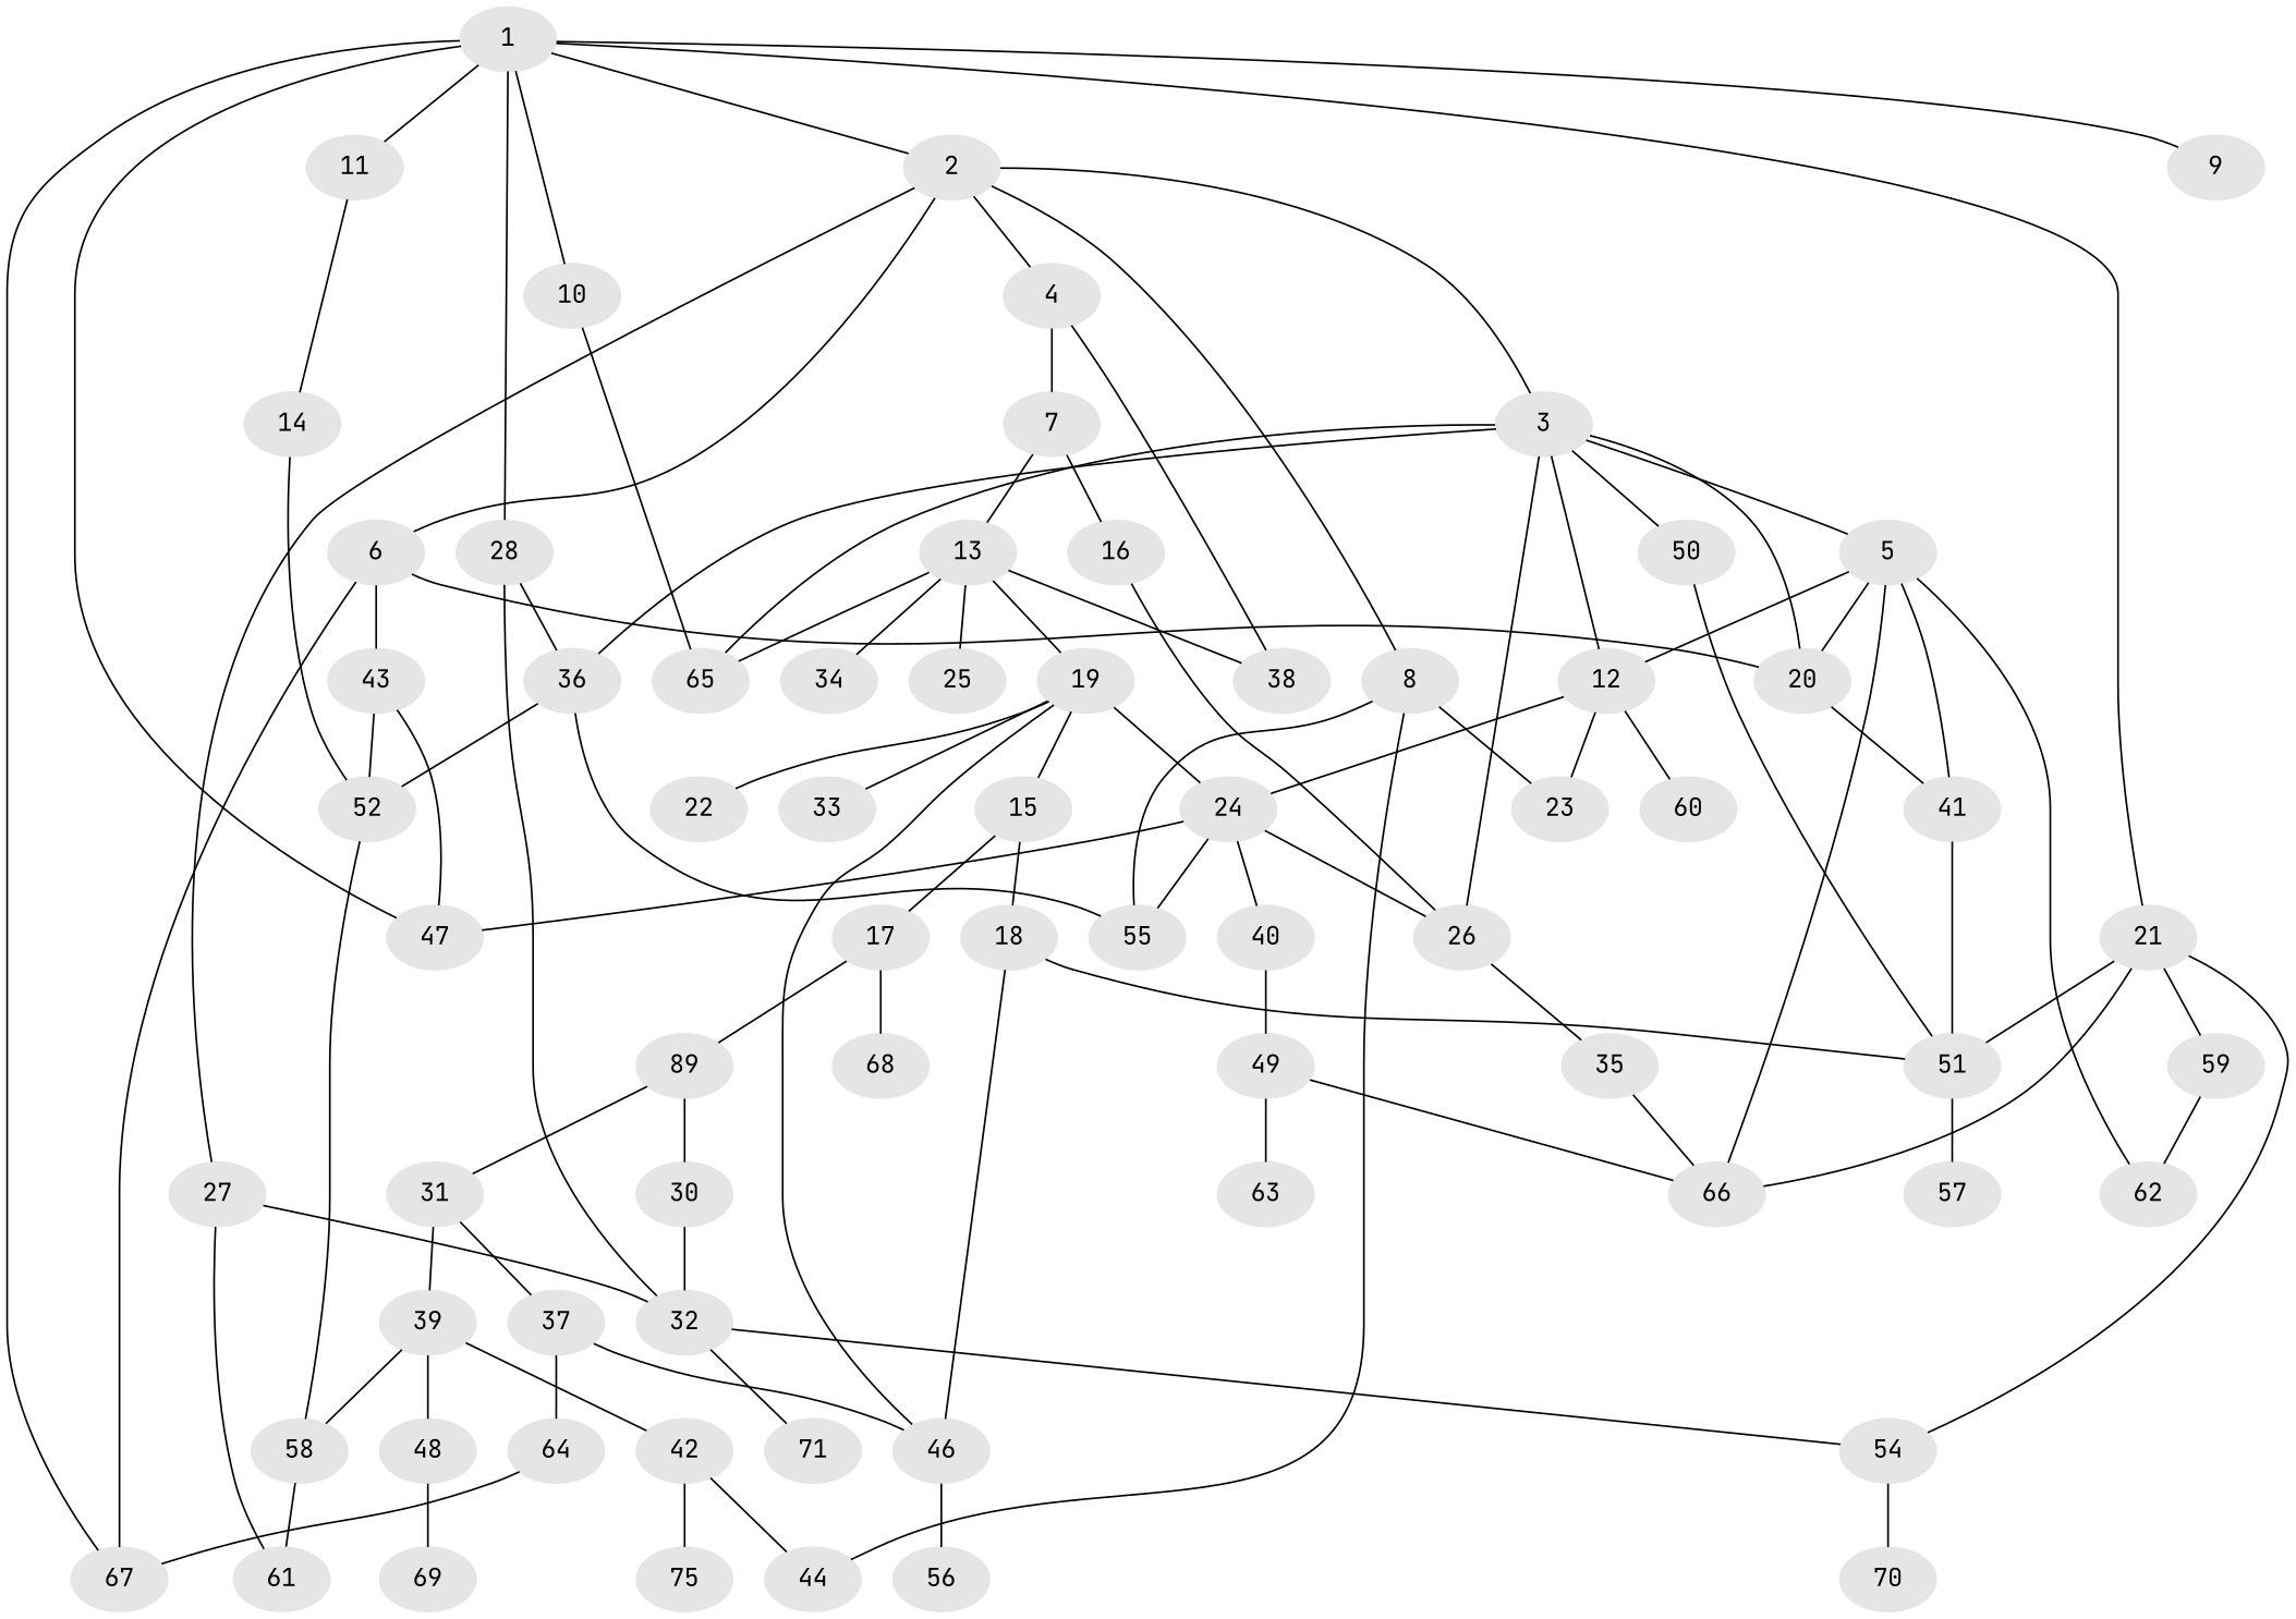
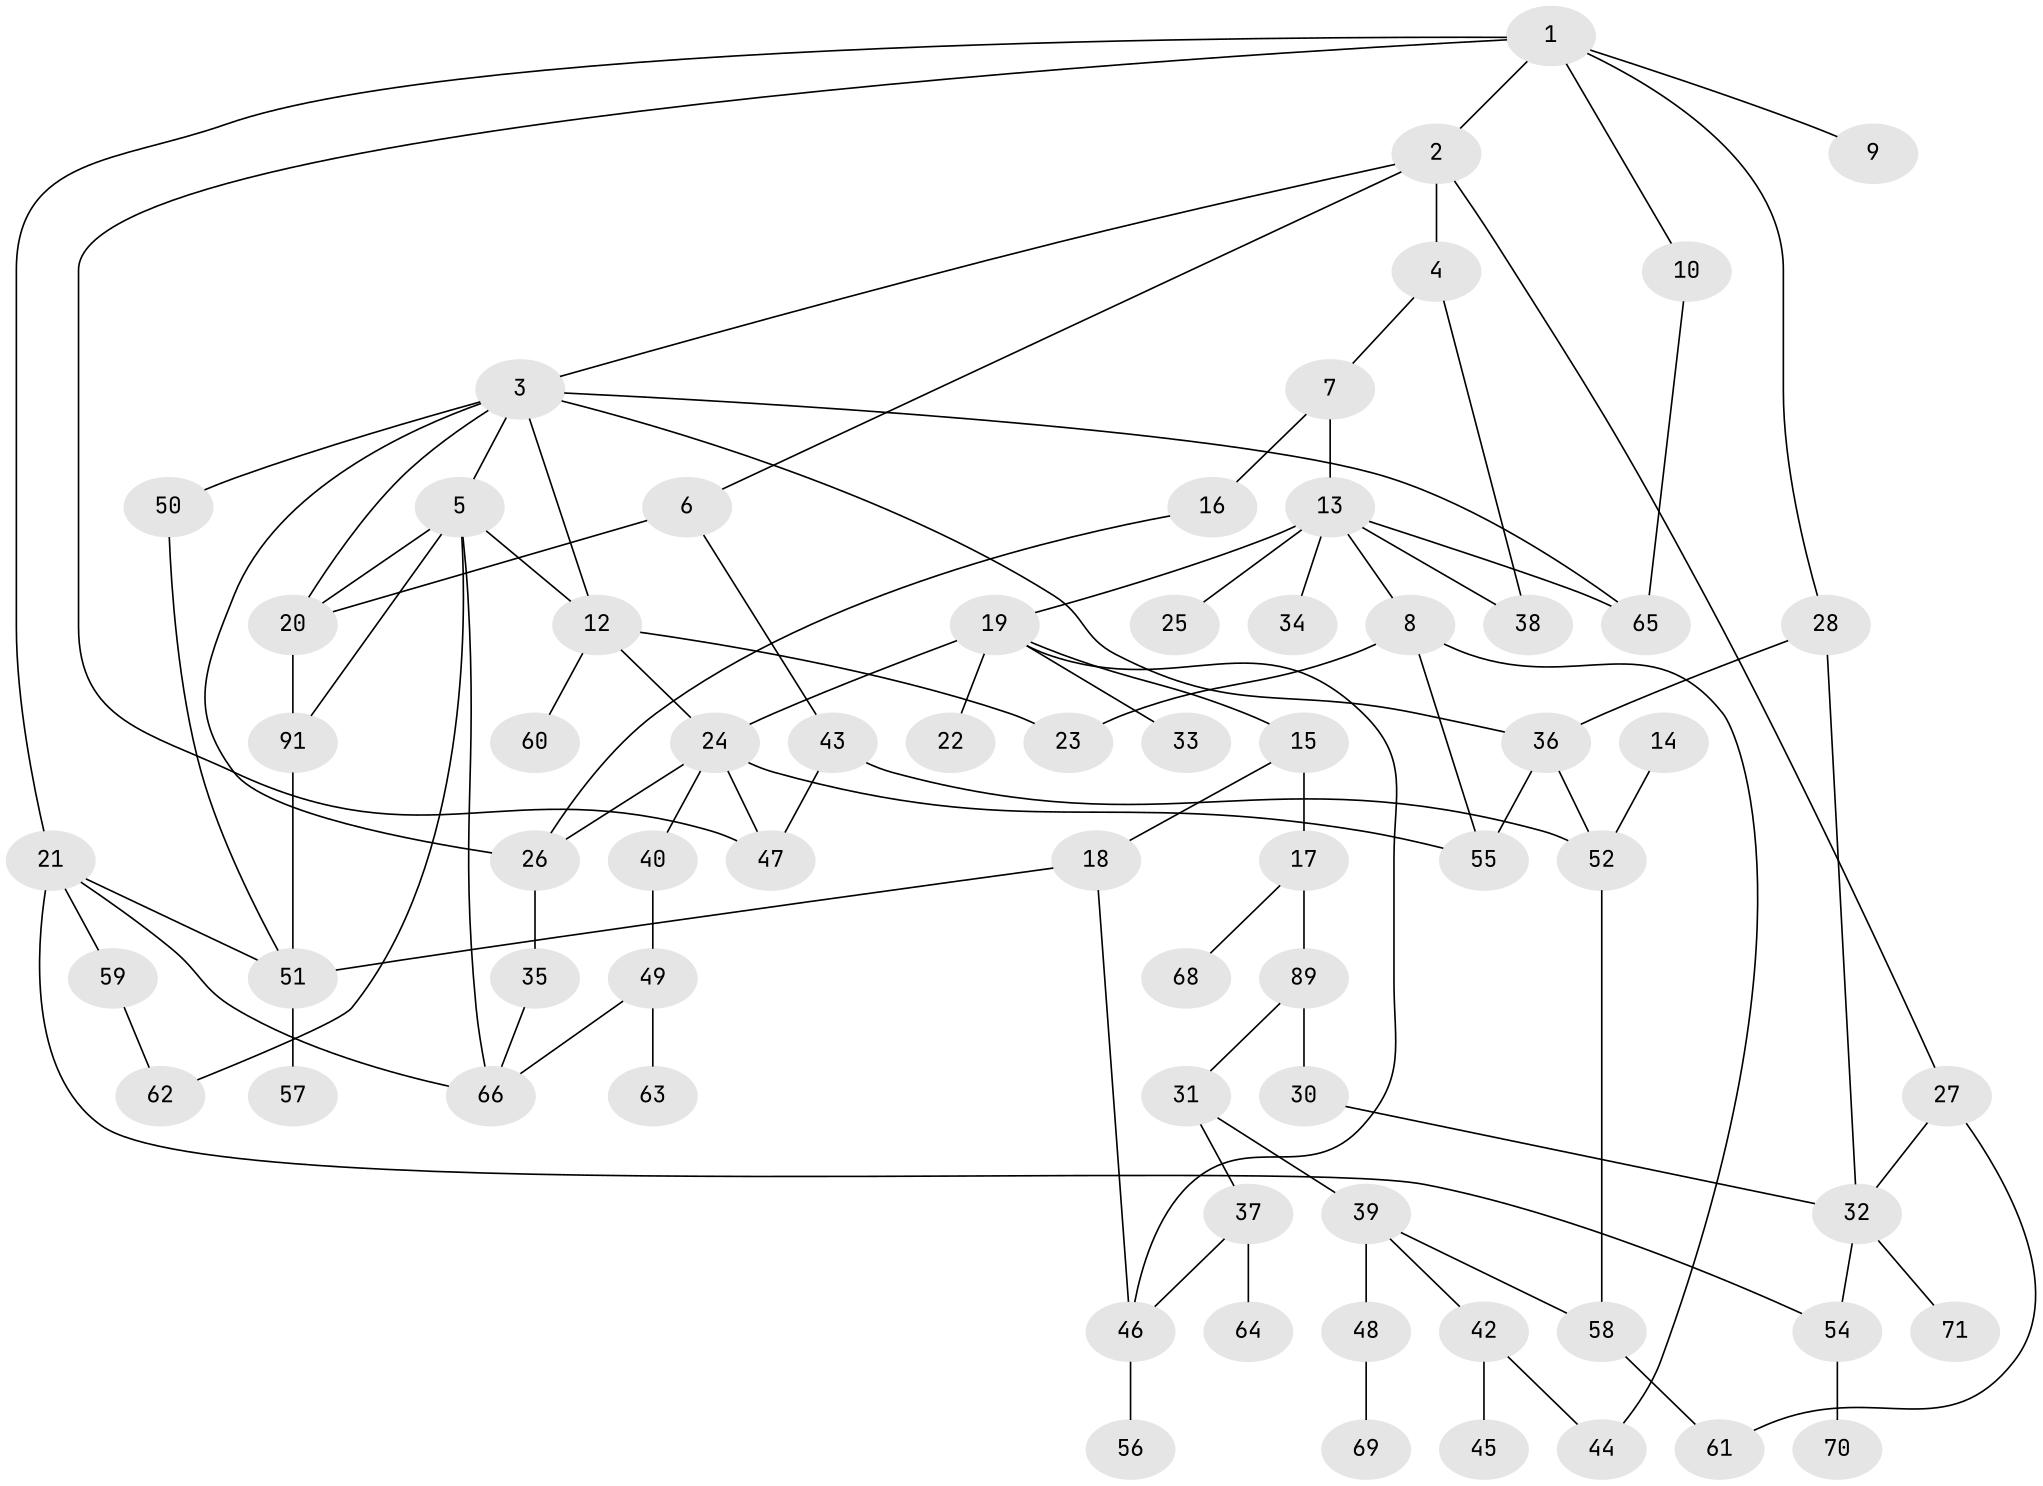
  graph {
    fontname="JetBrains Mono"
    node [color=gray90 fontname="JetBrains Mono" style=filled]
    edge [fontname="JetBrains Mono"]
    1
    2
    9
    10
-   11
    21
    28
    47
-   67
    3
    4
    6
    8
    27
    65
    14
    66
    51
    54
    59
    36
    32
    5
    12
    20
    26
    50
    7
    38
    43
    23
    44
    55
    61
-   41
+   41 [label=91]
    62
    24
    60
    35
    52
    13
    16
    19
    25
    34
    40
    15
    17
    18
    46
    22
    33
    58
    n54 [label=89]
    68
    30
    31
    56
    57
    70
    49
    71
    37
    39
    64
    42
    48
-   45 [label=75]
+   45
    69
    63
    1 -- 2
    1 -- 9
    1 -- 10
-   1 -- 11
    1 -- 21
    1 -- 28
    1 -- 47
-   1 -- 67
    2 -- 3
    2 -- 4
    2 -- 6
-   2 -- 8
+   13 -- 8
    2 -- 27
    10 -- 65
-   11 -- 14
    21 -- 66
    21 -- 51
    21 -- 54
    21 -- 59
    28 -- 36
    28 -- 32
    3 -- 65
    3 -- 36
    3 -- 5
    3 -- 12
    3 -- 20
    3 -- 26
    3 -- 50
    4 -- 7
    4 -- 38
-   6 -- 67
    6 -- 20
    6 -- 43
    8 -- 23
    8 -- 44
    8 -- 55
    27 -- 32
    27 -- 61
    14 -- 52
    51 -- 57
    54 -- 70
    59 -- 62
    36 -- 55
    36 -- 52
    32 -- 54
    32 -- 71
    5 -- 66
    5 -- 12
    5 -- 20
    5 -- 41
    5 -- 62
    12 -- 23
    12 -- 24
    12 -- 60
    20 -- 41
    26 -- 35
    50 -- 51
    7 -- 13
    7 -- 16
    43 -- 47
    43 -- 52
    41 -- 51
    24 -- 47
    24 -- 26
    24 -- 55
    24 -- 40
    35 -- 66
    52 -- 58
    13 -- 65
    13 -- 38
    13 -- 19
    13 -- 25
    13 -- 34
    16 -- 26
    19 -- 24
    19 -- 15
    19 -- 46
    19 -- 22
    19 -- 33
    40 -- 49
    15 -- 17
    15 -- 18
    17 -- n54
    17 -- 68
    18 -- 51
    18 -- 46
    46 -- 56
    58 -- 61
    n54 -- 30
    n54 -- 31
    30 -- 32
    31 -- 37
    31 -- 39
    49 -- 66
    49 -- 63
    37 -- 46
    37 -- 64
    39 -- 58
    39 -- 42
    39 -- 48
-   64 -- 67
    42 -- 44
    42 -- 45
    48 -- 69
  }
